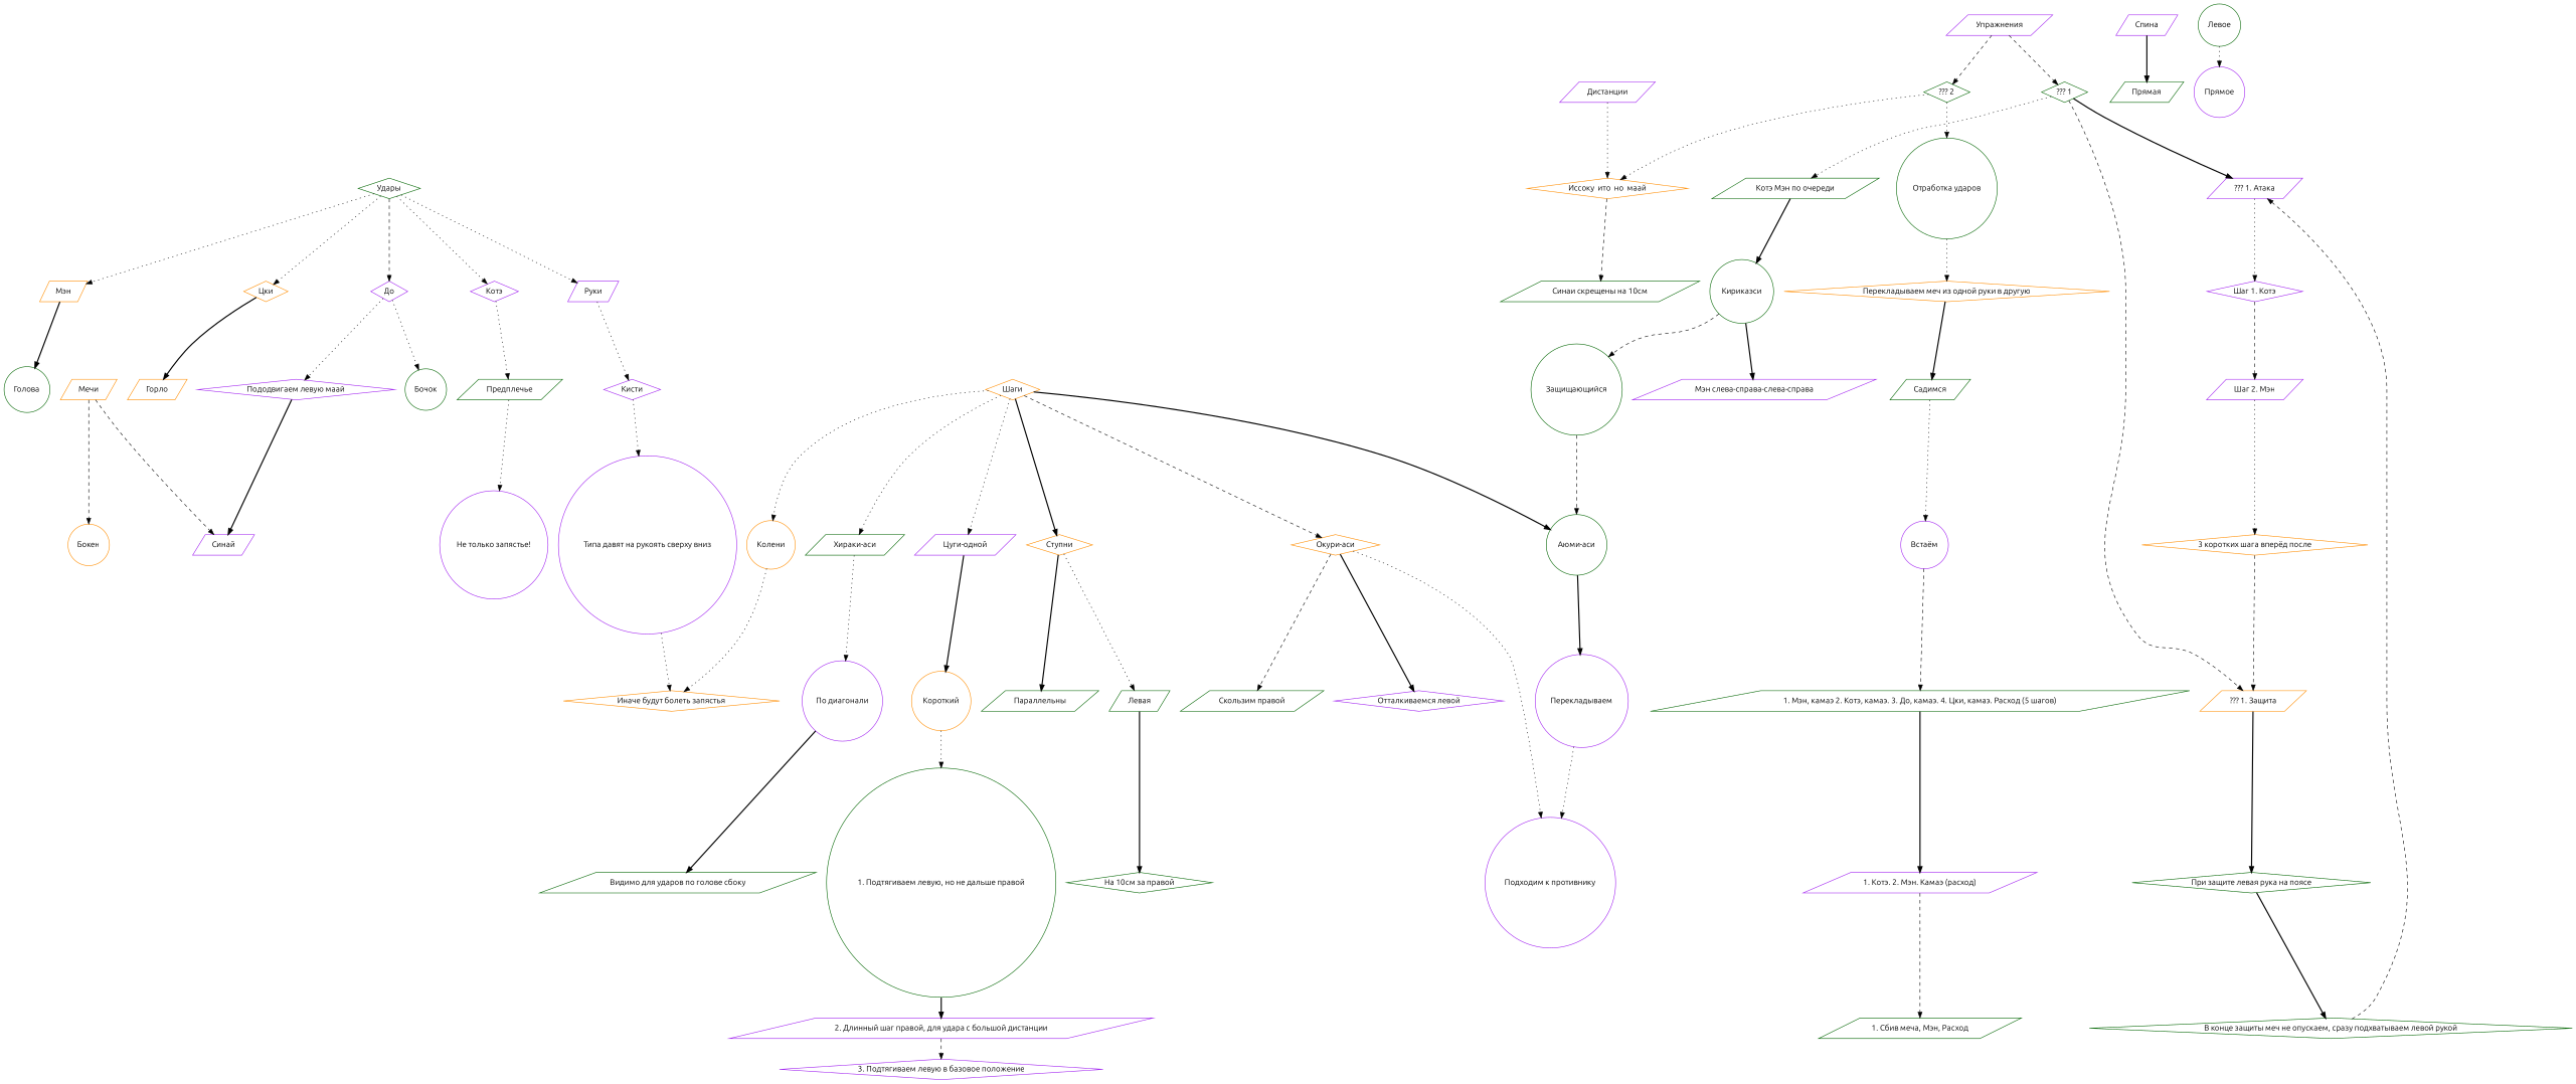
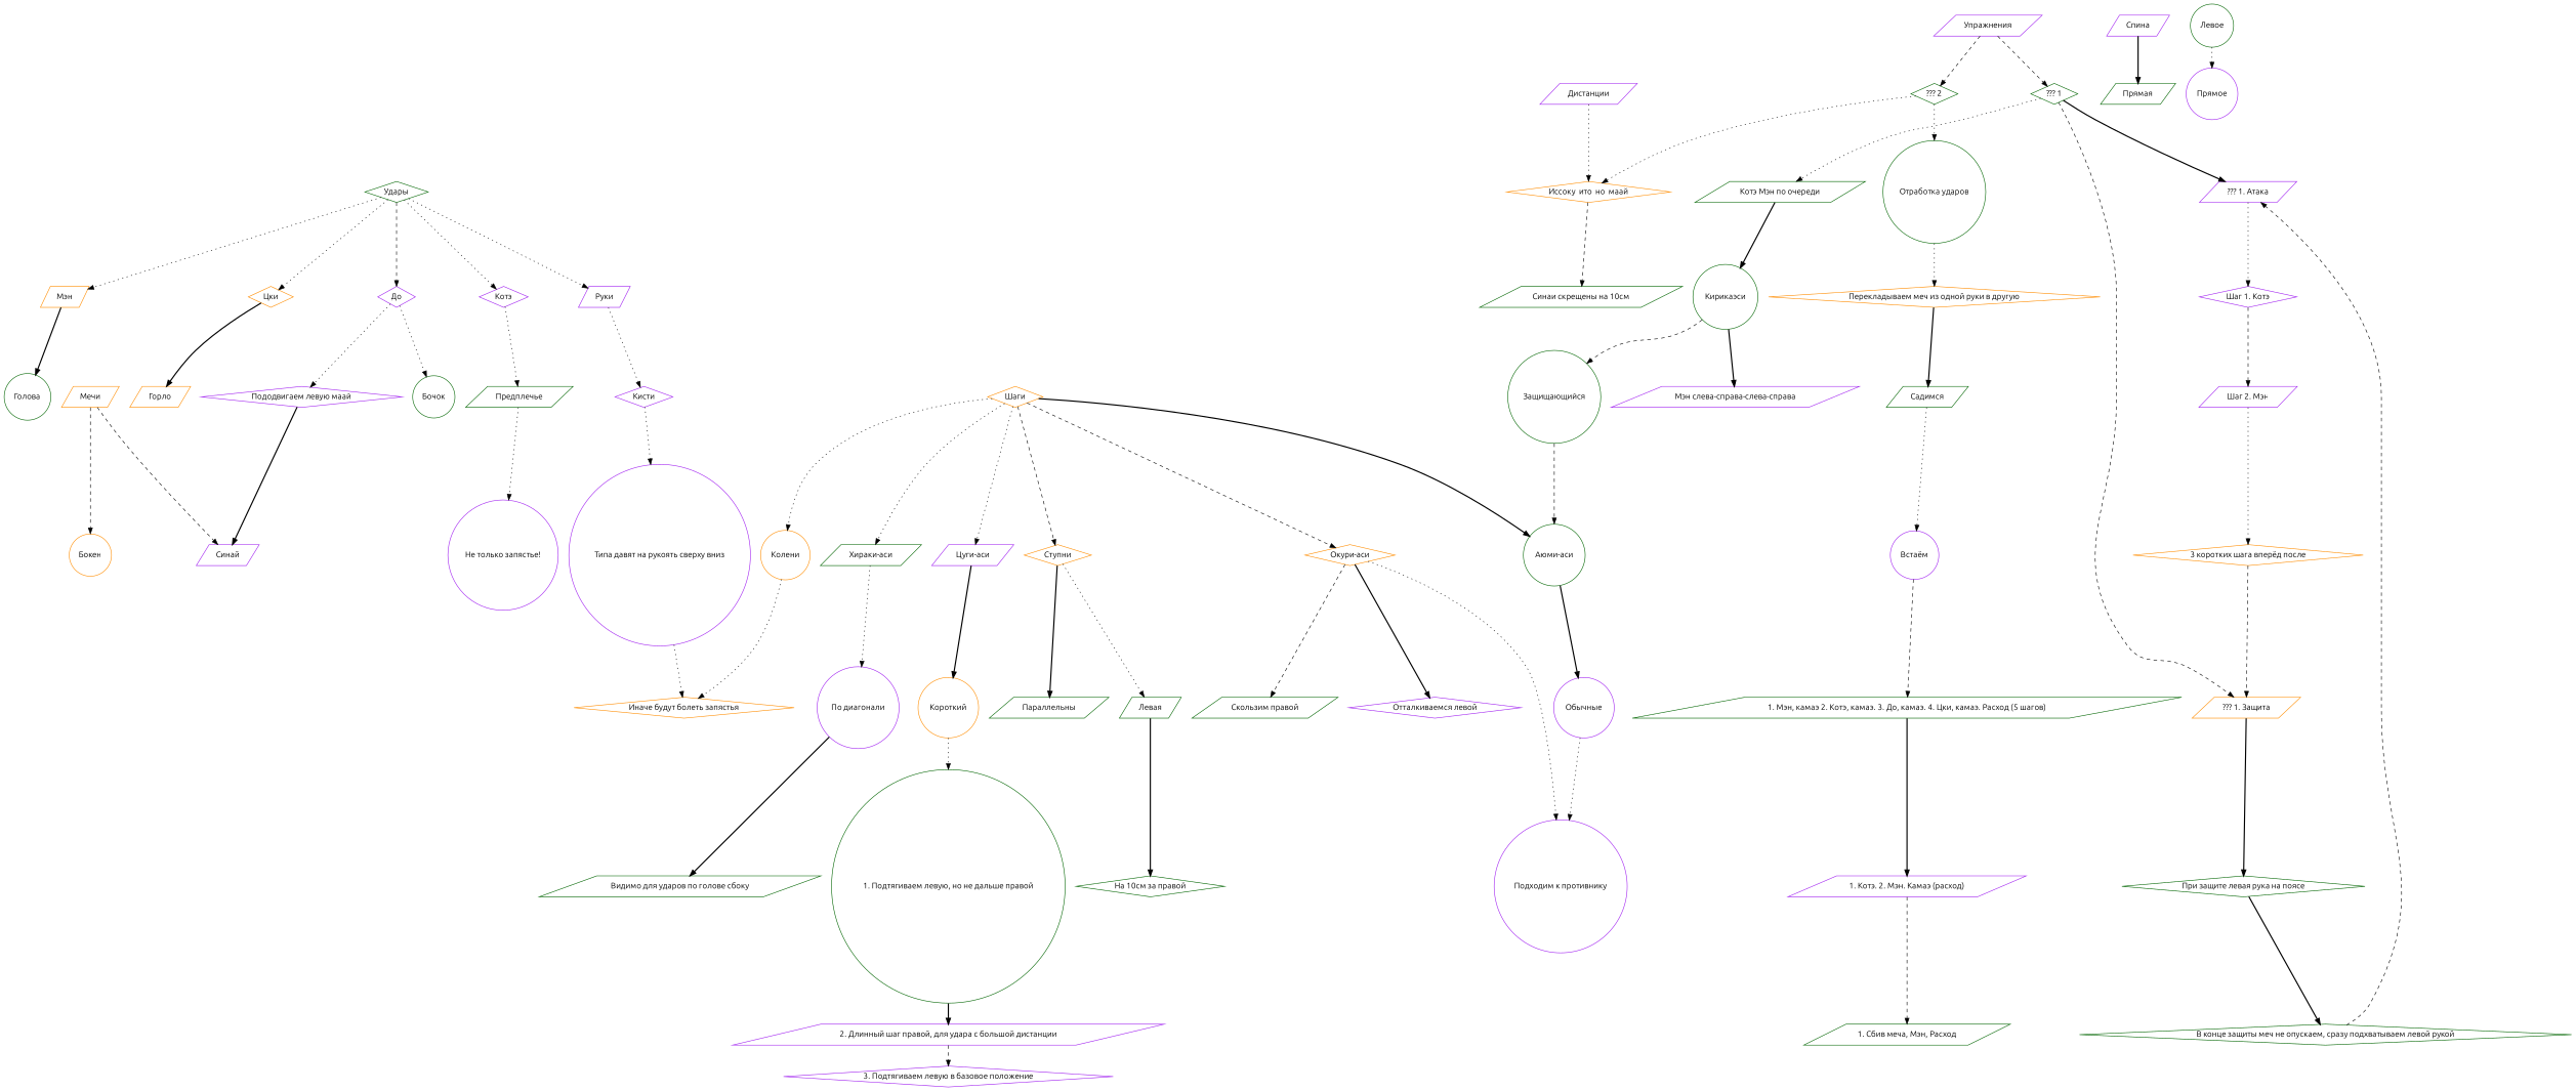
  digraph {
    fontname=Ubuntu
    node [color=darkgreen fontname=Ubuntu shape=parallelogram]
    edge [fontname=Ubuntu style=dotted]
    "Мечи" [color=darkorange]
    "Синай" [color=purple]
    "Бокен" [color=darkorange shape=circle]
    "Удары" [shape=diamond]
    "До" [color=purple shape=diamond]
    "Мэн" [color=darkorange]
    "Цки" [color=darkorange shape=diamond]
    "Котэ" [color=purple shape=diamond]
    "Руки" [color=purple]
    n10 [color=purple label="Пододвигаем левую маай" shape=diamond]
    "Бочок" [shape=circle]
    "Голова" [shape=circle]
    "Горло" [color=darkorange]
    "Предплечье"
    "Спина" [color=purple]
    "Прямая"
    "Кисти" [color=purple shape=diamond]
    "Не только запястье!" [color=purple shape=circle]
    "Шаги" [color=darkorange shape=diamond]
    "Ступни" [color=darkorange shape=diamond]
    "Колени" [color=darkorange shape=circle]
    "Окури-аси" [color=darkorange shape=diamond]
    "Аюми-аси" [shape=circle]
    "Хираки-аси"
-   "Цуги-аси" [color=purple label="Цуги-одной"]
+   "Цуги-аси" [color=purple]
    "Параллельны"
    "Левая"
    "Иначе будут болеть запястья" [color=darkorange shape=diamond]
    "Скользим правой"
    "Отталкиваемся левой" [color=purple shape=diamond]
    "Подходим к противнику" [color=purple shape=circle]
-   "Обычные" [color=purple shape=circle label="Перекладываем"]
+   "Обычные" [color=purple shape=circle]
    "По диагонали" [color=purple shape=circle]
    "Короткий" [color=darkorange shape=circle]
    "На 10см за правой" [shape=diamond]
    "Левое" [shape=circle]
    "Прямое" [color=purple shape=circle]
    "Упражнения" [color=purple]
    "??? 1" [shape=diamond]
    "??? 2" [shape=diamond]
    "Кирикаэси" [shape=circle]
    "Мэн слева-справа-слева-справа" [color=purple]
    "Защищающийся" [shape=circle]
    "Котэ Мэн по очереди"
    "??? 1. Атака" [color=purple]
    "??? 1. Защита" [color=darkorange]
    "Иссоку  ито  но  маай" [color=darkorange shape=diamond]
    "Отработка ударов" [shape=circle]
    "Видимо для ударов по голове сбоку"
    "1. Подтягиваем левую, но не дальше правой" [shape=circle]
    "2. Длинный шаг правой, для удара с большой дистанции" [color=purple]
    "3. Подтягиваем левую в базовое положение" [color=purple shape=diamond]
    "Типа давят на рукоять сверху вниз" [color=purple shape=circle]
    "Дистанции" [color=purple]
    "Синаи скрещены на 10см"
    "Шаг 1. Котэ" [color=purple shape=diamond]
    "При защите левая рука на поясе" [shape=diamond]
    "Шаг 2. Мэн" [color=purple]
    "В конце защиты меч не опускаем, сразу подхватываем левой рукой" [shape=diamond]
    "3 коротких шага вперёд после" [color=darkorange shape=diamond]
    "Перекладываем меч из одной руки в другую" [color=darkorange shape=diamond]
    "Садимся"
    "Встаём" [color=purple shape=circle]
    "1. Мэн, камаэ 2. Котэ, камаэ. 3. До, камаэ. 4. Цки, камаэ. Расход (5 шагов)"
    "1. Котэ. 2. Мэн. Камаэ (расход)" [color=purple]
    "1. Сбив меча, Мэн, Расход"
    "Мечи" -> "Синай" [style=dashed]
    "Мечи" -> "Бокен" [style=dashed]
    "Удары" -> "До" [style=dashed]
    "Удары" -> "Мэн"
    "Удары" -> "Цки"
    "Удары" -> "Котэ"
    "Удары" -> "Руки"
    "До" -> n10
    "До" -> "Бочок"
    "Мэн" -> "Голова" [style=bold]
    "Цки" -> "Горло" [style=bold]
    "Котэ" -> "Предплечье"
    "Руки" -> "Кисти"
    n10 -> "Синай" [style=bold]
    "Предплечье" -> "Не только запястье!"
    "Спина" -> "Прямая" [style=bold]
    "Кисти" -> "Типа давят на рукоять сверху вниз"
-   "Шаги" -> "Ступни" [style=bold]
+   "Шаги" -> "Ступни" [style=dashed]
    "Шаги" -> "Колени"
    "Шаги" -> "Окури-аси" [style=dashed]
    "Шаги" -> "Аюми-аси" [style=bold]
    "Шаги" -> "Хираки-аси"
    "Шаги" -> "Цуги-аси"
    "Ступни" -> "Параллельны" [style=bold]
    "Ступни" -> "Левая"
    "Колени" -> "Иначе будут болеть запястья"
    "Окури-аси" -> "Скользим правой" [style=dashed]
    "Окури-аси" -> "Отталкиваемся левой" [style=bold]
    "Окури-аси" -> "Подходим к противнику"
    "Аюми-аси" -> "Обычные" [style=bold]
    "Хираки-аси" -> "По диагонали"
    "Цуги-аси" -> "Короткий" [style=bold]
    "Левая" -> "На 10см за правой" [style=bold]
    "Обычные" -> "Подходим к противнику"
    "По диагонали" -> "Видимо для ударов по голове сбоку" [style=bold]
    "Короткий" -> "1. Подтягиваем левую, но не дальше правой"
    "Левое" -> "Прямое"
    "Упражнения" -> "??? 1" [style=dashed]
    "Упражнения" -> "??? 2" [style=dashed]
    "??? 1" -> "Котэ Мэн по очереди"
    "??? 1" -> "??? 1. Атака" [style=bold]
    "??? 1" -> "??? 1. Защита" [style=dashed]
    "??? 2" -> "Иссоку  ито  но  маай"
    "??? 2" -> "Отработка ударов"
    "Кирикаэси" -> "Мэн слева-справа-слева-справа" [style=bold]
    "Кирикаэси" -> "Защищающийся" [style=dashed]
    "Защищающийся" -> "Аюми-аси" [style=dashed]
    "Котэ Мэн по очереди" -> "Кирикаэси" [style=bold]
    "??? 1. Атака" -> "Шаг 1. Котэ"
    "??? 1. Защита" -> "При защите левая рука на поясе" [style=bold]
    "Иссоку  ито  но  маай" -> "Синаи скрещены на 10см" [style=dashed]
    "Отработка ударов" -> "Перекладываем меч из одной руки в другую"
    "1. Подтягиваем левую, но не дальше правой" -> "2. Длинный шаг правой, для удара с большой дистанции" [style=bold]
    "2. Длинный шаг правой, для удара с большой дистанции" -> "3. Подтягиваем левую в базовое положение" [style=dashed]
    "Типа давят на рукоять сверху вниз" -> "Иначе будут болеть запястья"
    "Дистанции" -> "Иссоку  ито  но  маай"
    "Шаг 1. Котэ" -> "Шаг 2. Мэн" [style=dashed]
    "При защите левая рука на поясе" -> "В конце защиты меч не опускаем, сразу подхватываем левой рукой" [style=bold]
    "Шаг 2. Мэн" -> "3 коротких шага вперёд после"
    "В конце защиты меч не опускаем, сразу подхватываем левой рукой" -> "??? 1. Атака" [style=dashed]
    "3 коротких шага вперёд после" -> "??? 1. Защита" [style=dashed]
    "Перекладываем меч из одной руки в другую" -> "Садимся" [style=bold]
    "Садимся" -> "Встаём"
    "Встаём" -> "1. Мэн, камаэ 2. Котэ, камаэ. 3. До, камаэ. 4. Цки, камаэ. Расход (5 шагов)" [style=dashed]
    "1. Мэн, камаэ 2. Котэ, камаэ. 3. До, камаэ. 4. Цки, камаэ. Расход (5 шагов)" -> "1. Котэ. 2. Мэн. Камаэ (расход)" [style=bold]
    "1. Котэ. 2. Мэн. Камаэ (расход)" -> "1. Сбив меча, Мэн, Расход" [style=dashed]
  }
